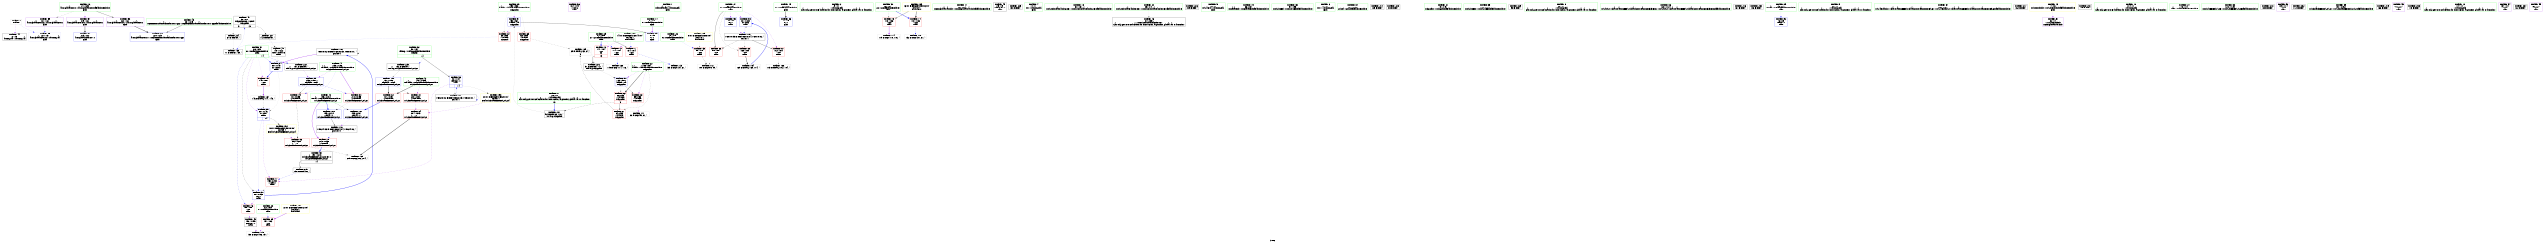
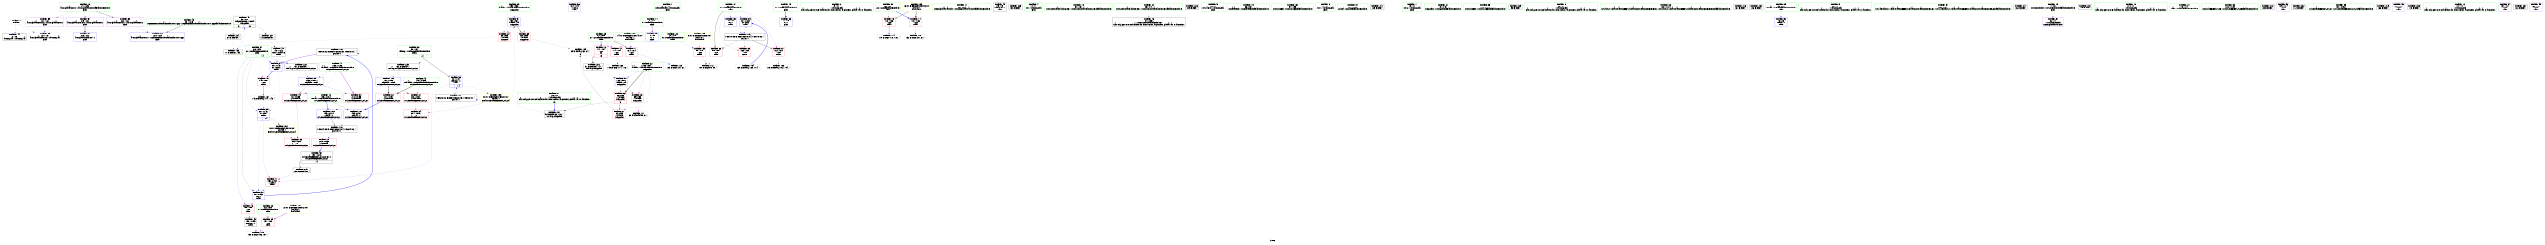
  digraph {
    label=SVFG
    node [color=green shape=record]
    edge [color=purple style=dotted]
    n1 [color=grey label="{NodeID: 0\nNullPtr}"]
    n2 [color=black label="{NodeID: 44\n2\<--3\ndummyVal\<--dummyVal\n}"]
    n3 [color=blue label="{NodeID: 89\n221\<--3\nllvm.global_ctors_2\<--dummyVal\nGlob }" style=dotted]
    n4 [color=black label="{NodeID: 180\nMR_18V_2 = PHI(MR_18V_3, MR_18V_1, )\npts\{89 \}\n}"]
    n5 [color=blue label="{NodeID: 94\n88\<--143\nm\<--conv\nmain\n}"]
    n6 [color=blue label="{NodeID: 95\n88\<--146\nm\<--div\nmain\n|{|<s2>14}}"]
    n7 [color=red label="{NodeID: 75\n145\<--88\n\<--m\nmain\n}"]
    n8 [color=blue label="{NodeID: 97\n88\<--153\nm\<--\nmain\n}"]
    n9 [color=red label="{NodeID: 77\n153\<--150\n\<--call17\nmain\n}"]
    n10 [color=yellow label="{NodeID: 192\n18V_1 = ENCHI(MR_18V_0)\npts\{89 \}\nFun[_ZSt3maxIiERKT_S2_S2_]}" style=double]
    n11 [color=grey label="{NodeID: 167\n146 = Binary(147, 145, )\n}"]
    n12 [color=red label="{NodeID: 76\n155\<--88\n\<--m\nmain\n}"]
    n13 [color=black label="{NodeID: 49\n156\<--155\nconv18\<--\nmain\n}"]
    n14 [color=grey label="{NodeID: 175\n158 = cmp(156, 157, )\n}"]
    n15 [label="{NodeID: 14\n8\<--10\nn\<--n_field_insensitive\nGlob }"]
    n16 [color=blue label="{NodeID: 85\n8\<--9\nn\<--\nGlob }"]
    n17 [label="{NodeID: 28\n82\<--83\nn\<--n_field_insensitive\nmain\n}"]
    n18 [color=red label="{NodeID: 69\n157\<--82\n\<--n\nmain\n}"]
    n19 [label="{NodeID: 42\n197\<--198\n__b.addr\<--__b.addr_field_insensitive\n_ZSt3maxIiERKT_S2_S2_\n}"]
    n20 [color=red label="{NodeID: 81\n203\<--197\n\<--__b.addr\n_ZSt3maxIiERKT_S2_S2_\n}"]
    n21 [color=red label="{NodeID: 82\n207\<--197\n\<--__b.addr\n_ZSt3maxIiERKT_S2_S2_\n}"]
    n22 [color=red label="{NodeID: 84\n204\<--203\n\<--\n_ZSt3maxIiERKT_S2_S2_\n}"]
    n23 [color=blue label="{NodeID: 101\n193\<--207\nretval\<--\n_ZSt3maxIiERKT_S2_S2_\n}"]
    n24 [color=blue label="{NodeID: 100\n197\<--192\n__b.addr\<--__b\n_ZSt3maxIiERKT_S2_S2_\n}"]
-   n25 [color=grey label="{NodeID: 169\n205 = cmp(202, 204, )\n}"]
    n26 [color=black label="{NodeID: 176\nMR_24V_3 = PHI(MR_24V_4, MR_24V_2, )\npts\{194 \}\n}"]
    n27 [color=black label="{NodeID: 222\n191 = PHI(88, )\n0th arg _ZSt3maxIiERKT_S2_S2_ }"]
    n28 [color=blue label="{NodeID: 99\n195\<--191\n__a.addr\<--__a\n_ZSt3maxIiERKT_S2_S2_\n}"]
    n29 [color=red label="{NodeID: 79\n201\<--195\n\<--__a.addr\n_ZSt3maxIiERKT_S2_S2_\n}"]
    n30 [color=red label="{NodeID: 80\n210\<--195\n\<--__a.addr\n_ZSt3maxIiERKT_S2_S2_\n}"]
    n31 [color=red label="{NodeID: 83\n202\<--201\n\<--\n_ZSt3maxIiERKT_S2_S2_\n}"]
    n32 [color=blue label="{NodeID: 102\n193\<--210\nretval\<--\n_ZSt3maxIiERKT_S2_S2_\n}"]
    n33 [color=purple label="{NodeID: 56\n164\<--19\n\<--.str.2\nmain\n}"]
    n34 [color=red label="{NodeID: 70\n114\<--84\n\<--p1\nmain\n}"]
    n35 [color=grey label="{NodeID: 168\n115 = cmp(114, 116, )\n}"]
    n36 [label="{NodeID: 1\n7\<--1\n__dso_handle\<--dummyObj\nGlob }"]
    n37 [color=black label="{NodeID: 181\nMR_20V_2 = PHI(MR_20V_3, MR_20V_1, )\npts\{91 \}\n}"]
    n38 [color=blue label="{NodeID: 96\n90\<--104\nref.tmp\<--\nmain\n|{|<s2>14}}"]
    n39 [color=yellow label="{NodeID: 193\n20V_1 = ENCHI(MR_20V_0)\npts\{91 \}\nFun[_ZSt3maxIiERKT_S2_S2_]}" style=double]
    n40 [color=blue label="{NodeID: 98\n80\<--169\ntt\<--inc\nmain\n}"]
    n41 [color=black label="{NodeID: 179\nMR_10V_3 = PHI(MR_10V_4, MR_10V_2, )\npts\{81 \}\n}"]
    n42 [color=red label="{NodeID: 66\n98\<--80\n\<--tt\nmain\n}"]
    n43 [color=red label="{NodeID: 67\n102\<--80\n\<--tt\nmain\n}"]
-   n44 [color=red label="{NodeID: 68\n168\<--80\n\<--tt\nmain\n}"]
+   n44 [color=red label="{NodeID: 68\n168\<--80\n\<--tt\nctors\n}"]
    n45 [color=grey label="{NodeID: 172\n100 = cmp(98, 99, )\n}"]
    n46 [color=grey label="{NodeID: 166\n103 = Binary(102, 104, )\n}"]
    n47 [color=grey label="{NodeID: 164\n169 = Binary(168, 104, )\n}"]
    n48 [label="{NodeID: 15\n11\<--12\nm\<--m_field_insensitive\nGlob }"]
    n49 [color=blue label="{NodeID: 86\n11\<--9\nm\<--\nGlob }"]
    n50 [label="{NodeID: 29\n84\<--85\np1\<--p1_field_insensitive\nmain\n}"]
    n51 [color=red label="{NodeID: 71\n134\<--84\n\<--p1\nmain\n}"]
    n52 [color=red label="{NodeID: 72\n141\<--84\n\<--p1\nfor\n|{<s0>13}}"]
    n53 [color=grey label="{NodeID: 173\n135 = cmp(134, 61, )\n}"]
    n54 [color=black label="{NodeID: 220\n51 = PHI(65, 141, )\n0th arg _Z3gcdxx }"]
    n55 [color=blue label="{NodeID: 90\n53\<--51\na.addr\<--a\n_Z3gcdxx\n}"]
    n56 [label="{NodeID: 43\n23\<--215\n_GLOBAL__sub_I_ashmelev_0_1.cpp\<--_GLOBAL__sub_I_ashmelev_0_1.cpp_field_insensitive\n}"]
    n57 [color=blue label="{NodeID: 88\n220\<--23\nllvm.global_ctors_1\<--_GLOBAL__sub_I_ashmelev_0_1.cpp\nGlob }"]
    n58 [color=black label="{NodeID: 223\n192 = PHI(90, )\n1st arg _ZSt3maxIiERKT_S2_S2_ }"]
    n59 [color=purple label="{NodeID: 57\n219\<--21\nllvm.global_ctors_0\<--llvm.global_ctors\nGlob }"]
    n60 [color=blue label="{NodeID: 87\n219\<--22\nllvm.global_ctors_0\<--\nGlob }"]
    n61 [label="{NodeID: 2\n9\<--1\n\<--dummyObj\nCan only get source location for instruction, argument, global var or function.}"]
    n62 [label="{NodeID: 16\n21\<--25\nllvm.global_ctors\<--llvm.global_ctors_field_insensitive\nGlob }"]
    n63 [color=purple label="{NodeID: 58\n220\<--21\nllvm.global_ctors_1\<--llvm.global_ctors\nGlob }"]
    n64 [color=purple label="{NodeID: 59\n221\<--21\nllvm.global_ctors_2\<--llvm.global_ctors\nGlob }"]
    n65 [label="{NodeID: 30\n86\<--87\np2\<--p2_field_insensitive\nmain\n}"]
    n66 [color=red label="{NodeID: 73\n118\<--86\n\<--p2\nmain\n}"]
    n67 [color=red label="{NodeID: 74\n131\<--86\n\<--p2\nmain\n}"]
    n68 [color=grey label="{NodeID: 174\n119 = cmp(118, 116, )\n}"]
    n69 [color=grey label="{NodeID: 170\n132 = cmp(131, 61, )\n}"]
    n70 [color=black label="{NodeID: 224\n67 = PHI(50, )\n}"]
    n71 [color=black label="{NodeID: 163\n71 = PHI(67, 69, )\n}"]
    n72 [color=black label="{NodeID: 47\n50\<--71\n_Z3gcdxx_ret\<--cond\n_Z3gcdxx\n|{<s0>3|<s1>13}}"]
    n73 [color=black label="{NodeID: 227\n142 = PHI(50, )\n}"]
    n74 [color=red label="{NodeID: 60\n59\<--53\n\<--a.addr\n_Z3gcdxx\n}"]
    n75 [color=red label="{NodeID: 62\n66\<--53\n\<--a.addr\n_Z3gcdxx\n|{<s0>3}}"]
    n76 [label="{NodeID: 17\n26\<--27\n__cxx_global_var_init\<--__cxx_global_var_init_field_insensitive\n}"]
    n77 [label="{NodeID: 31\n88\<--89\nm\<--m_field_insensitive\nmain\n|{|<s5>14}}"]
    n78 [color=black label="{NodeID: 45\n75\<--9\nmain_ret\<--\nmain\n}"]
    n79 [color=black label="{NodeID: 225\n138 = PHI()\n}"]
    n80 [label="{NodeID: 4\n14\<--1\n.str\<--dummyObj\nGlob }"]
    n81 [color=red label="{NodeID: 78\n213\<--193\n\<--retval\n_ZSt3maxIiERKT_S2_S2_\n}"]
    n82 [color=black label="{NodeID: 50\n190\<--213\n_ZSt3maxIiERKT_S2_S2__ret\<--\n_ZSt3maxIiERKT_S2_S2_\n|{<s0>14}}"]
    n83 [label="{NodeID: 18\n30\<--31\n_ZNSt8ios_base4InitC1Ev\<--_ZNSt8ios_base4InitC1Ev_field_insensitive\n}"]
-   n84 [label="{NodeID: 32\n90\<--91\nref.tmp\<--ref.tmp_field_insensitive\nhandle\n|{|<s1>14}}"]
+   n84 [label="{NodeID: 32\n90\<--91\nref.tmp\<--ref.tmp_field_insensitive\nmain\n|{|<s1>14}}"]
    n85 [color=black label="{NodeID: 46\n34\<--35\n\<--_ZNSt8ios_base4InitD1Ev\nCan only get source location for instruction, argument, global var or function.}"]
    n86 [color=black label="{NodeID: 226\n139 = PHI()\n}"]
-   n87 [color=grey label="{NodeID: 171\n60 = cmp(59, 61, )\n}"]
+   n87 [color=grey label="{NodeID: 171\n60 = handle(59, 61, )\n}"]
    n88 [label="{NodeID: 5\n16\<--1\n_ZSt4cout\<--dummyObj\nGlob }"]
    n89 [color=yellow label="{NodeID: 185\n8V_1 = ENCHI(MR_8V_0)\npts\{79 \}\nFun[main]}" style=double]
    n90 [color=red label="{NodeID: 65\n99\<--78\n\<--tc\nmain\n}"]
    n91 [label="{NodeID: 19\n36\<--37\n__cxa_atexit\<--__cxa_atexit_field_insensitive\n}"]
    n92 [label="{NodeID: 33\n94\<--95\n_ZNSirsERi\<--_ZNSirsERi_field_insensitive\n}"]
    n93 [color=black label="{NodeID: 48\n143\<--142\nconv\<--call16\nmain\n}"]
    n94 [color=red label="{NodeID: 61\n64\<--53\n\<--a.addr\n_Z3gcdxx\n}"]
    n95 [color=grey label="{NodeID: 165\n65 = Binary(63, 64, )\n|{<s0>3}}"]
    n96 [label="{NodeID: 6\n17\<--1\n.str.1\<--dummyObj\nGlob }"]
    n97 [label="{NodeID: 20\n35\<--41\n_ZNSt8ios_base4InitD1Ev\<--_ZNSt8ios_base4InitD1Ev_field_insensitive\n}"]
    n98 [label="{NodeID: 34\n107\<--108\nprintf\<--printf_field_insensitive\n}"]
    n99 [color=black label="{NodeID: 214\n125 = PHI()\n}"]
-   n100 [color=black label="{NodeID: 228\n33 = PHI()\n}"]
    n101 [color=black label="{NodeID: 221\n52 = PHI(66, 116, )\n1st arg _Z3gcdxx }"]
    n102 [color=blue label="{NodeID: 91\n55\<--52\nb.addr\<--b\n_Z3gcdxx\n}"]
    n103 [color=red label="{NodeID: 63\n63\<--55\n\<--b.addr\n_Z3gcdxx\n}"]
    n104 [color=red label="{NodeID: 64\n69\<--55\n\<--b.addr\n_Z3cond\n}"]
+   n105 [label="{NodeID: 7\n19\<--1\n.str.2\<--dummyObj\nGlob }"]
    n106 [color=yellow label="{NodeID: 187\n12V_1 = ENCHI(MR_12V_0)\npts\{83 \}\nFun[main]}" style=double]
    n107 [label="{NodeID: 21\n48\<--49\n_Z3gcdxx\<--_Z3gcdxx_field_insensitive\n}"]
    n108 [label="{NodeID: 35\n110\<--111\n_ZNSirsERx\<--_ZNSirsERx_field_insensitive\n}"]
    n109 [color=black label="{NodeID: 215\n150 = PHI(190, )\n}"]
    n110 [color=black label="{NodeID: 229\n93 = PHI()\n}"]
    n111 [label="{NodeID: 8\n22\<--1\n\<--dummyObj\nCan only get source location for instruction, argument, global var or function.}"]
    n112 [label="{NodeID: 188\n14V_1 = ENCHI(MR_14V_0)\npts\{85 \}\nFun[main]}" style=double]
    n113 [label="{NodeID: 22\n53\<--54\na.addr\<--a.addr_field_insensitive\n_Z3gcdxx\n}"]
    n114 [label="{NodeID: 36\n123\<--124\n_ZStlsISt11char_traitsIcEERSt13basic_ostreamIcT_ES5_PKc\<--_ZStlsISt11char_traitsIcEERSt13basic_ostreamIcT_ES5_PKc_field_insensitive\n}"]
    n115 [color=black label="{NodeID: 216\n161 = PHI()\n}"]
    n116 [color=black label="{NodeID: 230\n106 = PHI()\n}"]
    n117 [color=blue label="{NodeID: 92\n76\<--9\nretval\<--\nmain\n}"]
    n118 [label="{NodeID: 9\n61\<--1\n\<--dummyObj\nCan only get source location for instruction, argument, global var or function.}"]
    n119 [color=yellow label="{NodeID: 189\n16V_1 = ENCHI(MR_16V_0)\npts\{87 \}\nFun[main]}" style=double]
    n120 [label="{NodeID: 23\n55\<--56\nb.addr\<--b.addr_field_insensitive\n_Z3gcdxx\n}"]
    n121 [label="{NodeID: 37\n126\<--127\n_ZSt4endlIcSt11char_traitsIcEERSt13basic_ostreamIT_T0_ES6_\<--_ZSt4endlIcSt11char_traitsIcEERSt13basic_ostreamIT_T0_ES6__field_insensitive\n}"]
    n122 [color=black label="{NodeID: 217\n162 = PHI()\n}"]
    n123 [color=purple label="{NodeID: 51\n32\<--4\n\<--_ZStL8__ioinit\n__cxx_global_var_init\n}"]
    n124 [color=black label="{NodeID: 231\n109 = PHI()\n}"]
    n125 [color=blue label="{NodeID: 93\n80\<--9\ntt\<--\nmain\n}"]
    n126 [label="{NodeID: 10\n104\<--1\n\<--dummyObj\nCan only get source location for instruction, argument, global var or function.}"]
    n127 [label="{NodeID: 24\n73\<--74\nmain\<--main_field_insensitive\n}"]
    n128 [label="{NodeID: 38\n128\<--129\n_ZNSolsEPFRSoS_E\<--_ZNSolsEPFRSoS_E_field_insensitive\n}"]
    n129 [color=black label="{NodeID: 218\n165 = PHI()\n}"]
    n130 [color=purple label="{NodeID: 52\n105\<--14\n\<--.str\nmain\n}"]
    n131 [color=black label="{NodeID: 232\n112 = PHI()\n}"]
    n132 [label="{NodeID: 11\n116\<--1\n\<--dummyObj\nCan only get source location for instruction, argument, global var or function.|{<s0>13}}"]
    n133 [label="{NodeID: 25\n76\<--77\nretval\<--retval_field_insensitive\nmain\n}"]
    n134 [label="{NodeID: 39\n151\<--152\n_ZSt3maxIiERKT_S2_S2_\<--_ZSt3maxIiERKT_S2_S2__field_insensitive\n}"]
    n135 [color=black label="{NodeID: 219\n166 = PHI()\n}"]
    n136 [color=purple label="{NodeID: 53\n121\<--17\n\<--.str.1\nmain\n}"]
    n137 [color=black label="{NodeID: 233\n113 = PHI()\n}"]
    n138 [label="{NodeID: 12\n147\<--1\n\<--dummyObj\nCan only get source location for instruction, argument, global var or function.}"]
    n139 [label="{NodeID: 26\n78\<--79\ntc\<--tc_field_insensitive\nmain\n}"]
    n140 [label="{NodeID: 40\n193\<--194\nretval\<--retval_field_insensitive\n_ZSt3maxIiERKT_S2_S2_\n}"]
    n141 [color=purple label="{NodeID: 54\n137\<--17\n\<--.str.1\nmain\n}"]
    n142 [color=black label="{NodeID: 234\n122 = PHI()\n}"]
    n143 [color=yellow label="{NodeID: 13\n4\<--6\n_ZStL8__ioinit\<--_ZStL8__ioinit_field_insensitive\nGlob }"]
    n144 [label="{NodeID: 27\n80\<--81\ntt\<--tt_field_insensitive\nmain\n}"]
    n145 [label="{NodeID: 41\n195\<--196\n__a.addr\<--__a.addr_field_insensitive\n_ZSt3maxIiERKT_S2_S2_\n}"]
    n146 [color=purple label="{NodeID: 55\n160\<--17\n\<--.str.1\nmain\n}"]
    n1 -> n2 [style=dashed]
    n1 -> n3 [color=blue]
    n4 -> n4 [color=black]
    n4 -> n5 [style=bold]
    n5 -> n6 [color=gray40]
    n5 -> n7 [color=blue style=bold]
    n6 -> n8 [color=blue]
    n6 -> n9 [style=dashed]
    n6 -> n10 [color=black style=dashed tailport=s2]
    n7 -> n11 [style=bold]
    n8 -> n4 [color=blue style=bold]
    n8 -> n12 [style=dashed]
    n9 -> n8 [color=gray40]
    n10 -> n31
    n11 -> n6 [color=gray40 style=dashed]
    n12 -> n13
    n13 -> n14
    n15 -> n16 [style=bold]
    n17 -> n18 [color=blue style=dashed]
    n18 -> n14
    n19 -> n20 [style=dashed]
    n19 -> n21 [color=black style=bold]
    n20 -> n22 [style=dashed]
    n21 -> n23 [color=blue style=bold]
-   n22 -> n25 [color=black style=bold]
    n23 -> n26
    n24 -> n20 [color=black]
    n24 -> n21 [color=black style=bold]
    n26 -> n81 [color=blue]
    n27 -> n28 [style=dashed]
    n28 -> n29 [color=black style=dashed]
    n28 -> n30 [color=blue style=dashed]
    n29 -> n31 [color=black style=dashed]
    n30 -> n32 [color=black]
-   n31 -> n25 [color=gray40 style=dashed]
    n32 -> n26 [color=gray40 style=bold]
    n34 -> n35 [color=blue style=dashed]
    n37 -> n37 [color=blue]
    n37 -> n38 [color=blue style=dashed]
    n38 -> n9 [style=dashed]
    n38 -> n37 [color=gray40 style=dashed]
    n38 -> n39 [color=black tailport=s2]
    n39 -> n22 [style=dashed]
    n40 -> n41 [color=blue]
    n41 -> n40 [color=gray40]
    n41 -> n42 [color=black style=dashed]
    n41 -> n43 [color=gray40 style=bold]
    n41 -> n44 [color=gray40 style=dashed]
    n42 -> n45 [color=gray40]
    n43 -> n46 [color=gray40 style=dashed]
-   n44 -> n47 [color=black style=bold]
    n47 -> n40 [color=blue style=bold]
    n48 -> n49 [color=black style=bold]
    n50 -> n34 [color=blue]
    n50 -> n51 [color=gray40 style=bold]
    n50 -> n52 [color=blue style=bold]
    n51 -> n53 [color=blue style=dashed]
    n52 -> n54 [color=gray40 style=bold tailport=s0]
    n54 -> n55 [color=black]
    n55 -> n74 [color=black style=dashed]
    n55 -> n75 [color=gray40]
    n56 -> n57 [color=gray40 style=bold]
    n58 -> n24 [color=gray40 style=dashed]
    n59 -> n60 [color=black style=bold]
    n62 -> n59
    n62 -> n63 [color=gray40 style=bold]
    n62 -> n64 [color=gray40 style=dashed]
-   n63 -> n57 [color=black style=bold]
+   n63 -> n57 [color=black]
    n64 -> n3 [color=blue]
    n65 -> n66 [color=gray40 style=dashed]
    n65 -> n67 [color=blue style=bold]
    n66 -> n68 [style=bold]
    n67 -> n69 [color=blue style=dashed]
    n70 -> n71 [color=gray40]
    n71 -> n72 [color=blue]
    n72 -> n70 [color=gray40 tailport=s0]
    n72 -> n73 [color=black style=dashed tailport=s1]
    n73 -> n93 [color=black]
    n74 -> n87
    n75 -> n94 [color=gray40 style=bold]
    n75 -> n101 [color=black style=dashed tailport=s0]
    n77 -> n5 [color=blue style=dashed]
    n77 -> n6 [style=dashed]
    n77 -> n7
    n77 -> n8 [color=black style=dashed]
    n77 -> n12 [color=blue style=dashed]
    n77 -> n27 [color=blue style=dashed tailport=s5]
    n81 -> n82 [color=blue style=bold]
    n82 -> n109 [color=gray40 style=bold tailport=s0]
    n84 -> n38 [color=gray40 style=bold]
    n84 -> n58 [color=blue tailport=s1]
    n89 -> n90 [color=gray40]
    n90 -> n45 [color=black style=dashed]
    n93 -> n5 [color=gray40]
    n94 -> n95 [color=black style=dashed]
    n95 -> n54 [color=gray40 tailport=s0]
    n97 -> n85 [color=gray40]
    n101 -> n102 [color=black]
-   n102 -> n16 [color=gray40 style=bold]
+   n102 -> n103 [color=gray40 style=bold]
    n102 -> n104
    n103 -> n95 [color=gray40 style=dashed]
    n104 -> n71 [color=blue]
    n106 -> n18 [style=bold]
    n109 -> n9 [color=blue style=dashed]
    n112 -> n34
    n112 -> n51 [color=blue]
    n112 -> n52 [style=dashed]
    n113 -> n55 [style=dashed]
    n113 -> n74 [style=dashed]
    n113 -> n75 [color=black style=bold]
    n113 -> n94 [color=gray40 style=dashed]
    n119 -> n66 [color=gray40 style=bold]
    n119 -> n67 [color=black style=bold]
    n120 -> n102
    n120 -> n103 [color=gray40]
    n120 -> n104 [color=gray40]
    n125 -> n41
    n132 -> n101 [color=blue style=bold tailport=s0]
    n133 -> n117 [color=blue]
    n139 -> n90 [color=blue]
    n140 -> n23 [color=black style=dashed]
    n140 -> n32 [color=blue style=bold]
-   n140 -> n81 [style=bold]
    n143 -> n123
    n144 -> n40
    n144 -> n42 [color=gray40 style=bold]
    n144 -> n43 [style=dashed]
    n144 -> n44 [color=gray40 style=dashed]
    n144 -> n125 [style=dashed]
    n145 -> n28 [style=dashed]
    n145 -> n29 [color=blue]
    n145 -> n30 [style=bold]
  }
